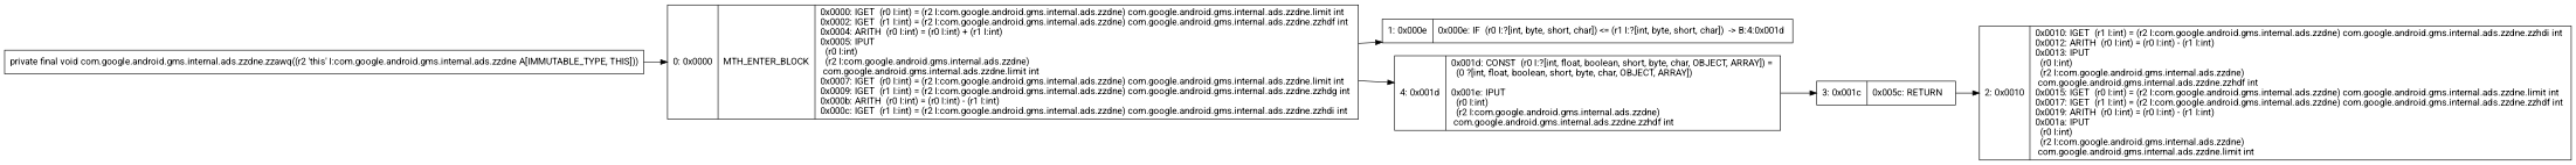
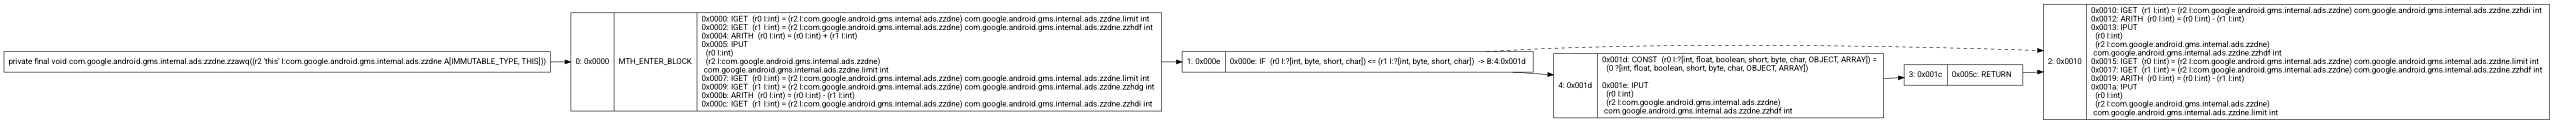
  digraph {
    fontname=Roboto
    rankdir=LR
    node [fontname=Roboto shape=record]
    edge [fontname=Roboto]
    n1 [label="{0\:\ 0x0000|MTH_ENTER_BLOCK\l|0x0000: IGET  (r0 I:int) = (r2 I:com.google.android.gms.internal.ads.zzdne) com.google.android.gms.internal.ads.zzdne.limit int \l0x0002: IGET  (r1 I:int) = (r2 I:com.google.android.gms.internal.ads.zzdne) com.google.android.gms.internal.ads.zzdne.zzhdf int \l0x0004: ARITH  (r0 I:int) = (r0 I:int) + (r1 I:int) \l0x0005: IPUT  \l  (r0 I:int)\l  (r2 I:com.google.android.gms.internal.ads.zzdne)\l com.google.android.gms.internal.ads.zzdne.limit int \l0x0007: IGET  (r0 I:int) = (r2 I:com.google.android.gms.internal.ads.zzdne) com.google.android.gms.internal.ads.zzdne.limit int \l0x0009: IGET  (r1 I:int) = (r2 I:com.google.android.gms.internal.ads.zzdne) com.google.android.gms.internal.ads.zzdne.zzhdg int \l0x000b: ARITH  (r0 I:int) = (r0 I:int) \- (r1 I:int) \l0x000c: IGET  (r1 I:int) = (r2 I:com.google.android.gms.internal.ads.zzdne) com.google.android.gms.internal.ads.zzdne.zzhdi int \l}"]
    n2 [label="{1\:\ 0x000e|0x000e: IF  (r0 I:?[int, byte, short, char]) \<= (r1 I:?[int, byte, short, char])  \-\> B:4:0x001d \l}"]
    n3 [label="{2\:\ 0x0010|0x0010: IGET  (r1 I:int) = (r2 I:com.google.android.gms.internal.ads.zzdne) com.google.android.gms.internal.ads.zzdne.zzhdi int \l0x0012: ARITH  (r0 I:int) = (r0 I:int) \- (r1 I:int) \l0x0013: IPUT  \l  (r0 I:int)\l  (r2 I:com.google.android.gms.internal.ads.zzdne)\l com.google.android.gms.internal.ads.zzdne.zzhdf int \l0x0015: IGET  (r0 I:int) = (r2 I:com.google.android.gms.internal.ads.zzdne) com.google.android.gms.internal.ads.zzdne.limit int \l0x0017: IGET  (r1 I:int) = (r2 I:com.google.android.gms.internal.ads.zzdne) com.google.android.gms.internal.ads.zzdne.zzhdf int \l0x0019: ARITH  (r0 I:int) = (r0 I:int) \- (r1 I:int) \l0x001a: IPUT  \l  (r0 I:int)\l  (r2 I:com.google.android.gms.internal.ads.zzdne)\l com.google.android.gms.internal.ads.zzdne.limit int \l}"]
    n4 [label="{4\:\ 0x001d|0x001d: CONST  (r0 I:?[int, float, boolean, short, byte, char, OBJECT, ARRAY]) = \l  (0 ?[int, float, boolean, short, byte, char, OBJECT, ARRAY])\l \l0x001e: IPUT  \l  (r0 I:int)\l  (r2 I:com.google.android.gms.internal.ads.zzdne)\l com.google.android.gms.internal.ads.zzdne.zzhdf int \l}"]
    n5 [label="{3\:\ 0x001c|0x005c: RETURN   \l}"]
    n6 [label="{private final void com.google.android.gms.internal.ads.zzdne.zzawq((r2 'this' I:com.google.android.gms.internal.ads.zzdne A[IMMUTABLE_TYPE, THIS])) }"]
    n1 -> n2
-   n1 -> n4
+   n2 -> n3 [style=dashed]
+   n2 -> n4
    n4 -> n5
    n5 -> n3
    n6 -> n1
  }
